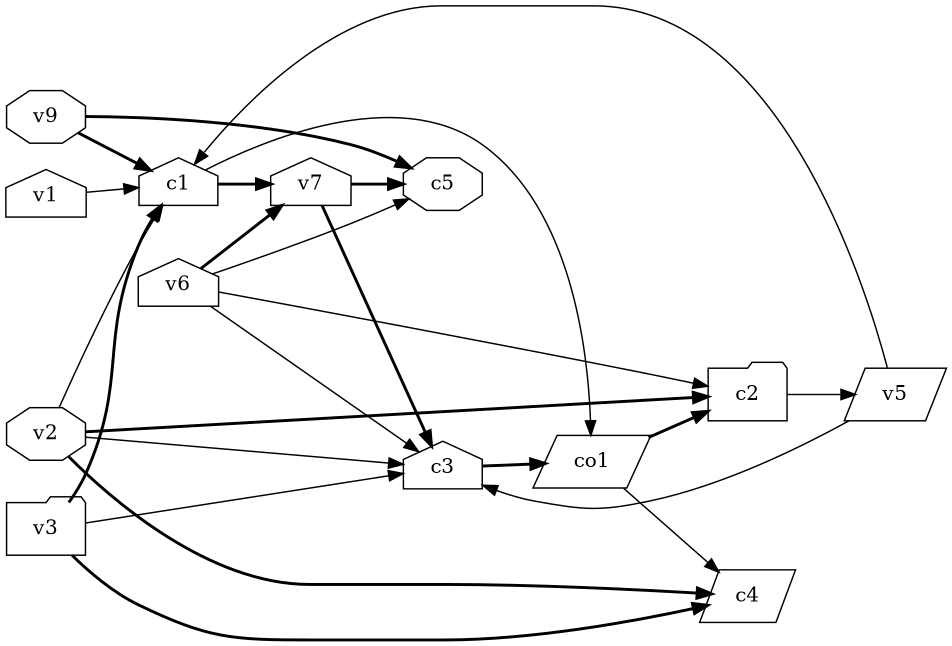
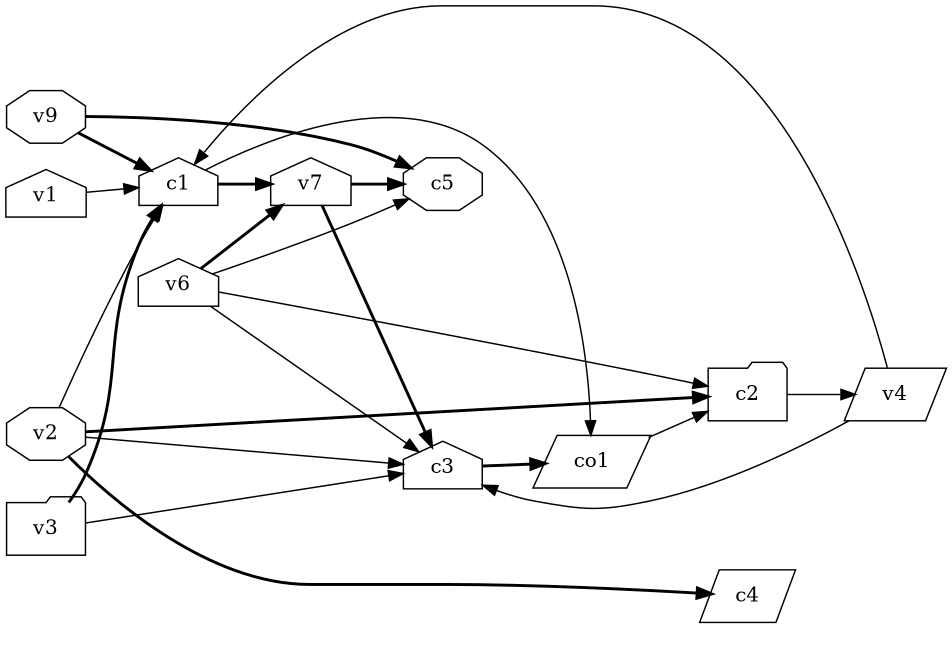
  strict digraph {
    fontname="DejaVu Serif"
    rankdir=LR
    node [fontname="DejaVu Serif" shape=house]
    edge [fontname="DejaVu Serif" style=solid weight=1]
    c1
    v7
    co1 [shape=parallelogram]
    c3
    c5 [shape=octagon]
    c2 [shape=folder]
    c4 [shape=parallelogram]
-   v4 [shape=parallelogram label=v5]
+   v4 [shape=parallelogram]
    v1
    v2 [shape=octagon]
    v3 [shape=folder]
    n12 [label=v9 shape=octagon]
    v6
    c1 -> v7 [style=bold]
    c1 -> co1
    v7 -> c3 [style=bold]
    v7 -> c5 [style=bold]
-   co1 -> c2 [style=bold]
-   co1 -> c4
+   co1 -> c2
    c3 -> co1 [style=bold]
    c2 -> v4
    v4 -> c1
    v4 -> c3
    v1 -> c1
    v2 -> c1
    v2 -> c3
    v2 -> c2 [style=bold]
    v2 -> c4 [style=bold]
    v3 -> c1 [style=bold]
    v3 -> c3
-   v3 -> c4 [style=bold]
    n12 -> c1 [style=bold]
    n12 -> c5 [style=bold]
    v6 -> v7 [style=bold]
    v6 -> c3
    v6 -> c5
    v6 -> c2
  }
